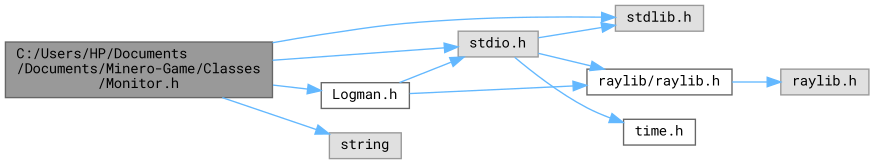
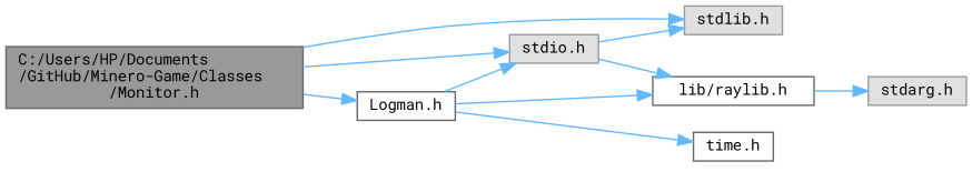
  digraph {
    fontname="Roboto Mono"
    rankdir=LR
    node [color=grey60 fillcolor="#E0E0E0" fontname="Roboto Mono" fontsize=10 shape=box style=filled]
    edge [color=steelblue1 fontname="Roboto Mono" fontsize=10 labelfontname=Helvetica labelfontsize=10 style=solid]
-   n1 [color=gray40 fillcolor=grey60 fontcolor=black height=0.2 label="C:/Users/HP/Documents\l/Documents/Minero-Game/Classes\l/Monitor.h" width=0.4]
+   n1 [color=gray40 fillcolor=grey60 fontcolor=black height=0.2 label="C:/Users/HP/Documents\l/GitHub/Minero-Game/Classes\l/Monitor.h" width=0.4]
    n2 [color=grey40 fillcolor=white height=0.2 label="Logman.h" width=0.4]
    n3 [height=0.2 label="stdio.h" width=0.4]
    n4 [height=0.2 label="stdlib.h" width=0.4]
-   n5 [height=0.2 label=string width=0.4]
-   n6 [color=grey40 fillcolor=white height=0.2 label="raylib/raylib.h" width=0.4]
-   n7 [height=0.2 label="raylib.h" width=0.4]
+   n6 [color=grey40 fillcolor=white height=0.2 label="lib/raylib.h" width=0.4]
+   n7 [height=0.2 label="stdarg.h" width=0.4]
    n8 [color=grey40 fillcolor=white height=0.2 label="time.h" width=0.4]
    n1 -> n2
    n1 -> n3
    n1 -> n4
-   n1 -> n5
    n2 -> n3
    n2 -> n6
-   n3 -> n8
+   n2 -> n8
    n3 -> n4
    n3 -> n6
    n6 -> n7
  }
